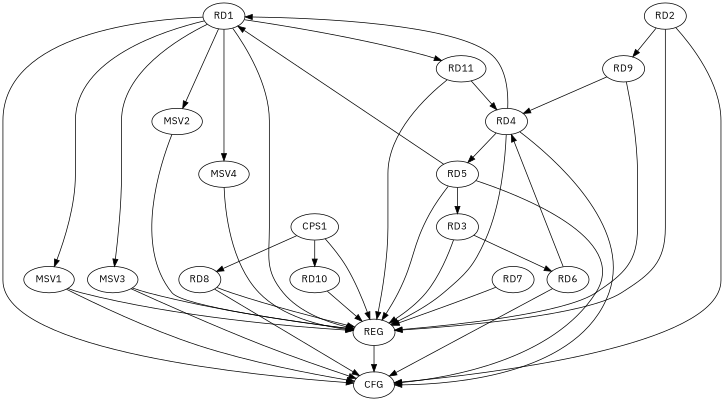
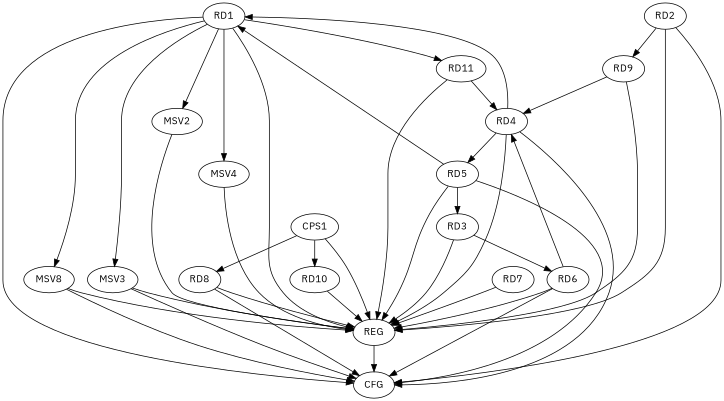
  strict digraph {
    fontname="IBM Plex Sans"
    node [fontname="IBM Plex Sans"]
    edge [fontname="IBM Plex Sans"]
    n1 [label=RD1]
    n2 [label=RD11]
    n3 [label=REG]
    n4 [label=CFG]
-   n5 [label=MSV1]
+   n5 [label=MSV8]
    n6 [label=MSV2]
    n7 [label=MSV3]
    n8 [label=MSV4]
    n9 [label=RD4]
    n10 [label=RD2]
    n11 [label=RD9]
    n12 [label=RD3]
    n13 [label=RD6]
    n14 [label=RD5]
    n15 [label=RD7]
    n16 [label=RD8]
    n17 [label=RD10]
    n18 [label=CPS1]
    n1 -> n2
    n1 -> n3
    n1 -> n4
    n1 -> n5
    n1 -> n6
    n1 -> n7
    n1 -> n8
    n2 -> n3
    n2 -> n9
    n3 -> n4
    n5 -> n3
    n5 -> n4
    n6 -> n3
    n7 -> n3
    n7 -> n4
    n8 -> n3
    n9 -> n1
    n9 -> n3
    n9 -> n4
    n9 -> n14
    n10 -> n3
    n10 -> n4
    n10 -> n11
    n11 -> n3
    n11 -> n9
    n12 -> n3
    n12 -> n13
+   n13 -> n3
    n13 -> n4
    n13 -> n9
    n14 -> n1
    n14 -> n3
    n14 -> n4
    n14 -> n12
    n15 -> n3
    n16 -> n3
    n16 -> n4
    n17 -> n3
    n18 -> n3
    n18 -> n16
    n18 -> n17
  }
